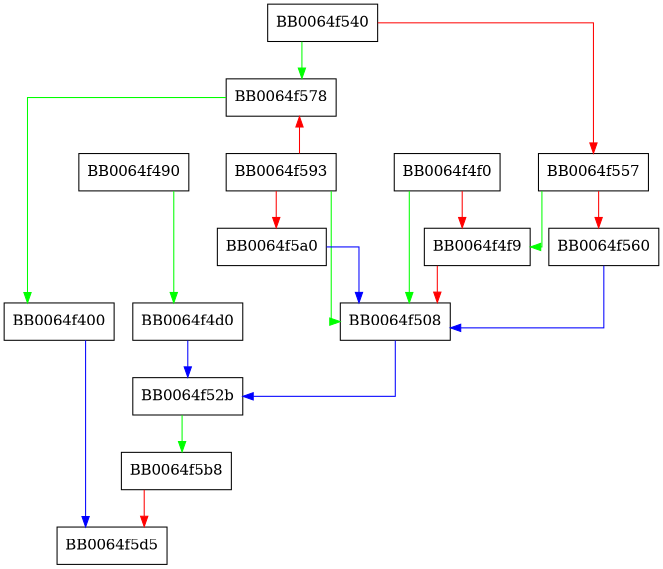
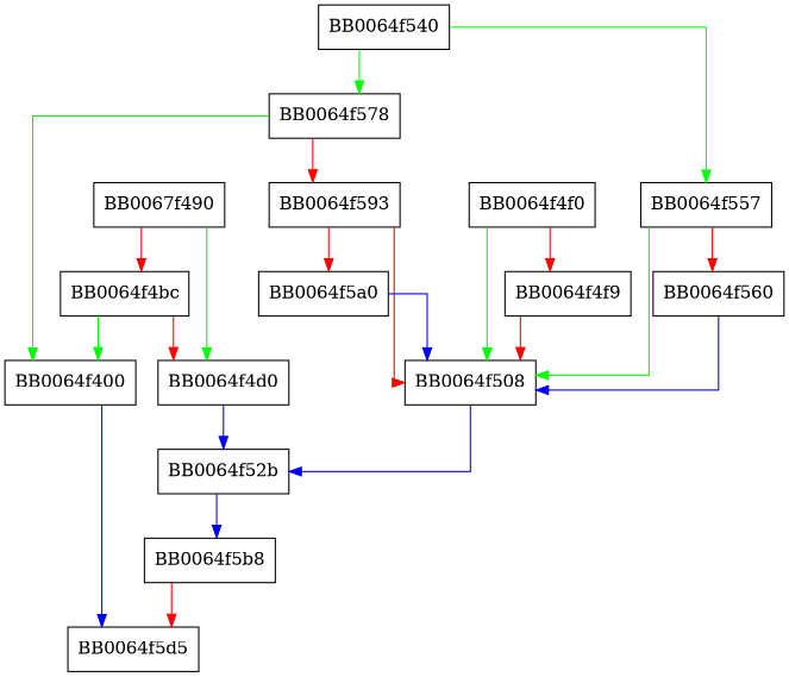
  digraph {
    splines=ortho
    node [shape=box]
    edge [color=red]
-   BB0064f490
+   BB0064f490 [label=BB0067f490]
    BB0064f4d0
+   BB0064f4bc
    n4 [label=BB0064f52b]
    n5 [label=BB0064f400]
    BB0064f5b8
    BB0064f5d5
    BB0064f4f0
    BB0064f508
    BB0064f4f9
    BB0064f540
    BB0064f578
    BB0064f557
    BB0064f593
    BB0064f560
    BB0064f5a0
    BB0064f490 -> BB0064f4d0 [color=green]
+   BB0064f490 -> BB0064f4bc
    BB0064f4d0 -> n4 [color=blue]
-   n4 -> BB0064f5b8 [color=green]
+   BB0064f4bc -> BB0064f4d0
+   BB0064f4bc -> n5 [color=green]
+   n4 -> BB0064f5b8 [color=blue]
    n5 -> BB0064f5d5 [color=blue]
    BB0064f5b8 -> BB0064f5d5
    BB0064f4f0 -> BB0064f508 [color=green]
    BB0064f4f0 -> BB0064f4f9
    BB0064f508 -> n4 [color=blue]
    BB0064f4f9 -> BB0064f508
    BB0064f540 -> BB0064f578 [color=green]
-   BB0064f540 -> BB0064f557
+   BB0064f540 -> BB0064f557 [color=green]
    BB0064f578 -> n5 [color=green]
-   BB0064f593 -> BB0064f578
-   BB0064f557 -> BB0064f4f9 [color=green]
+   BB0064f578 -> BB0064f593
+   BB0064f557 -> BB0064f508 [color=green]
    BB0064f557 -> BB0064f560
-   BB0064f593 -> BB0064f508 [color=green]
+   BB0064f593 -> BB0064f508
    BB0064f593 -> BB0064f5a0
    BB0064f560 -> BB0064f508 [color=blue]
    BB0064f5a0 -> BB0064f508 [color=blue]
  }
